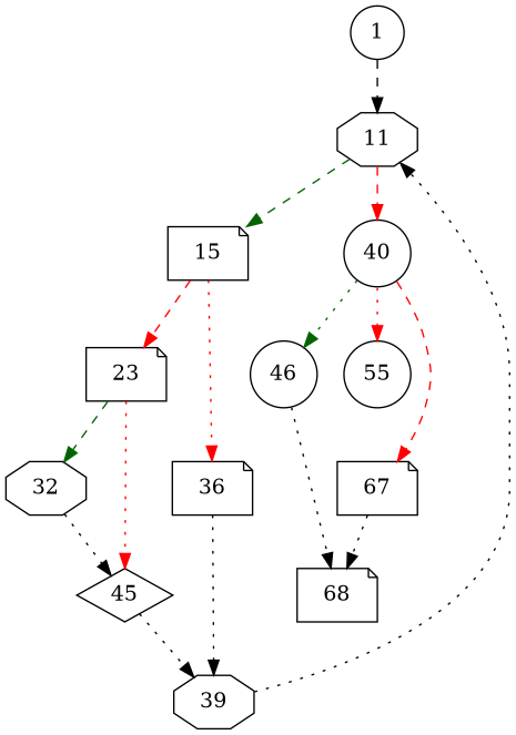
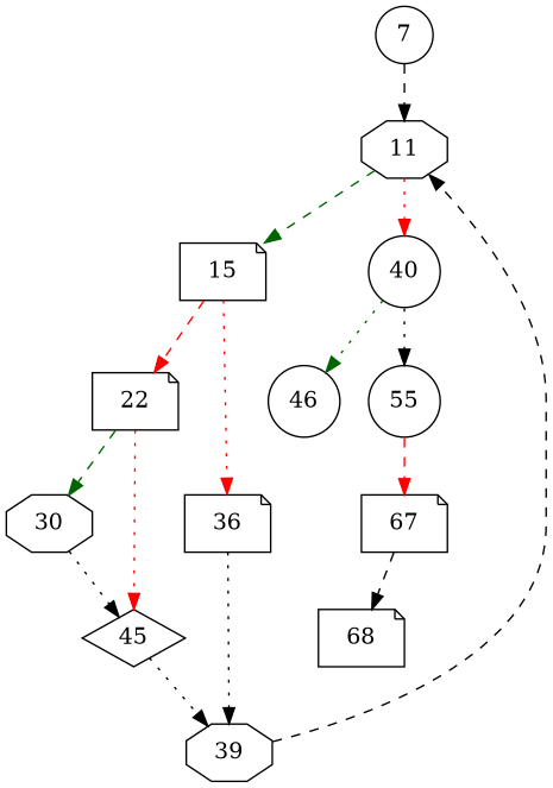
  strict digraph {
    node [shape=note]
    edge [style=dotted]
-   1 [entry=true shape=circle]
+   1 [entry=true shape=circle label=7]
    11 [shape=octagon]
    15
    40 [shape=circle]
-   23
+   23 [label=22]
    36
    46 [shape=circle]
    55 [shape=circle]
-   32 [shape=octagon]
+   32 [shape=octagon label=30]
    n10 [label=45 shape=diamond]
    39 [shape=octagon]
    68
    67
    1 -> 11 [style=dashed]
    11 -> 15 [color=darkgreen cond=true style=dashed]
-   11 -> 40 [color=red cond=false style=dashed]
+   11 -> 40 [color=red cond=false]
    15 -> 23 [color=red cond=true style=dashed]
    15 -> 36 [color=red cond=false]
    40 -> 46 [color=darkgreen cond=true]
-   40 -> 55 [color=red cond=false]
+   40 -> 55 [color=black cond=false]
    23 -> 32 [color=darkgreen cond=true style=dashed]
    23 -> n10 [color=red cond=false]
    36 -> 39
-   46 -> 68
-   40 -> 67 [color=red cond=false style=dashed]
+   55 -> 67 [color=red cond=false style=dashed]
    32 -> n10
    n10 -> 39
-   39 -> 11
-   67 -> 68
+   39 -> 11 [style=dashed]
+   67 -> 68 [style=dashed]
  }
